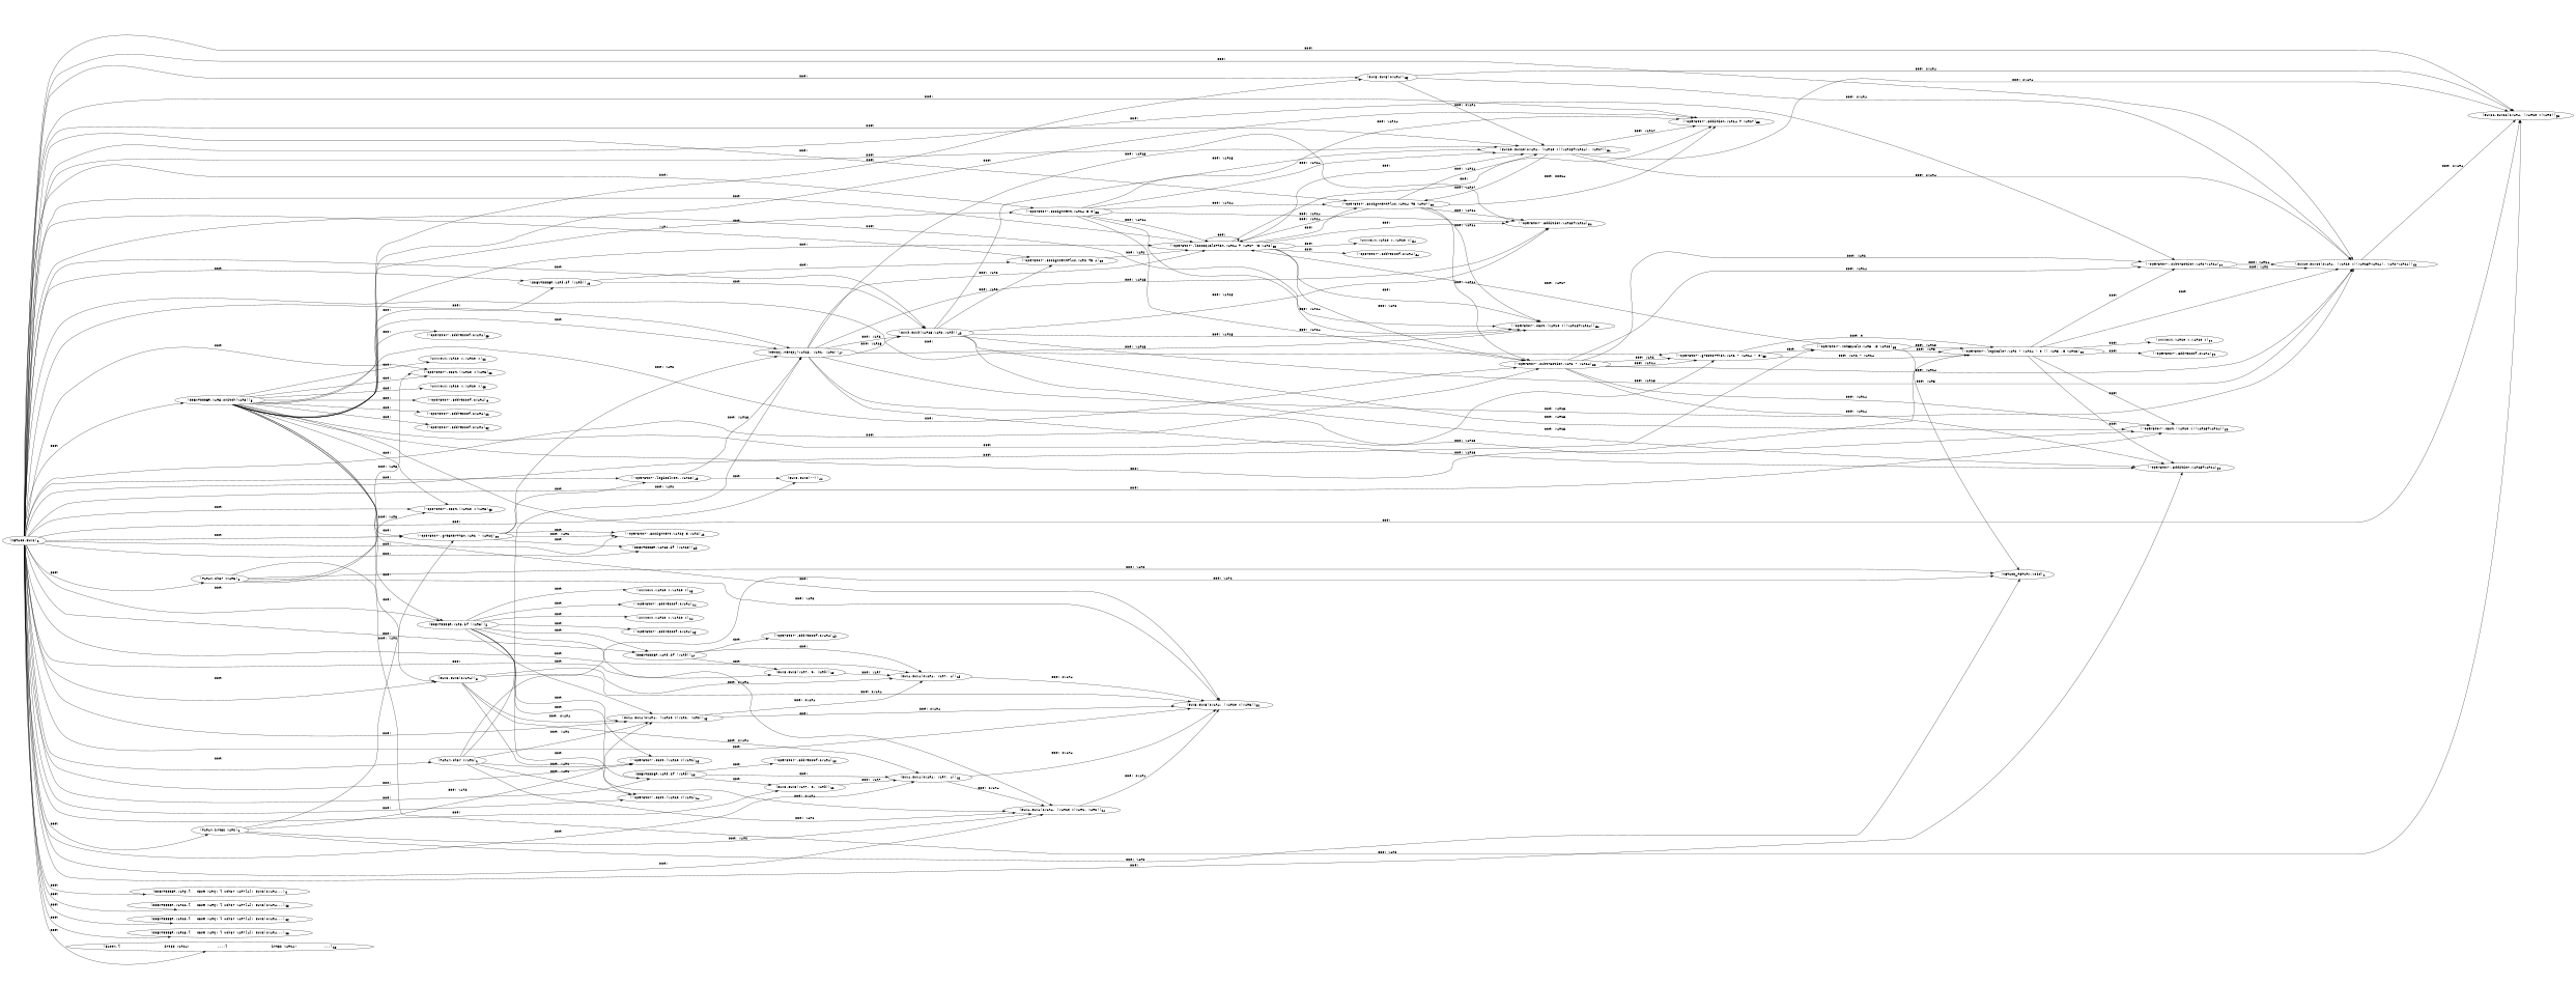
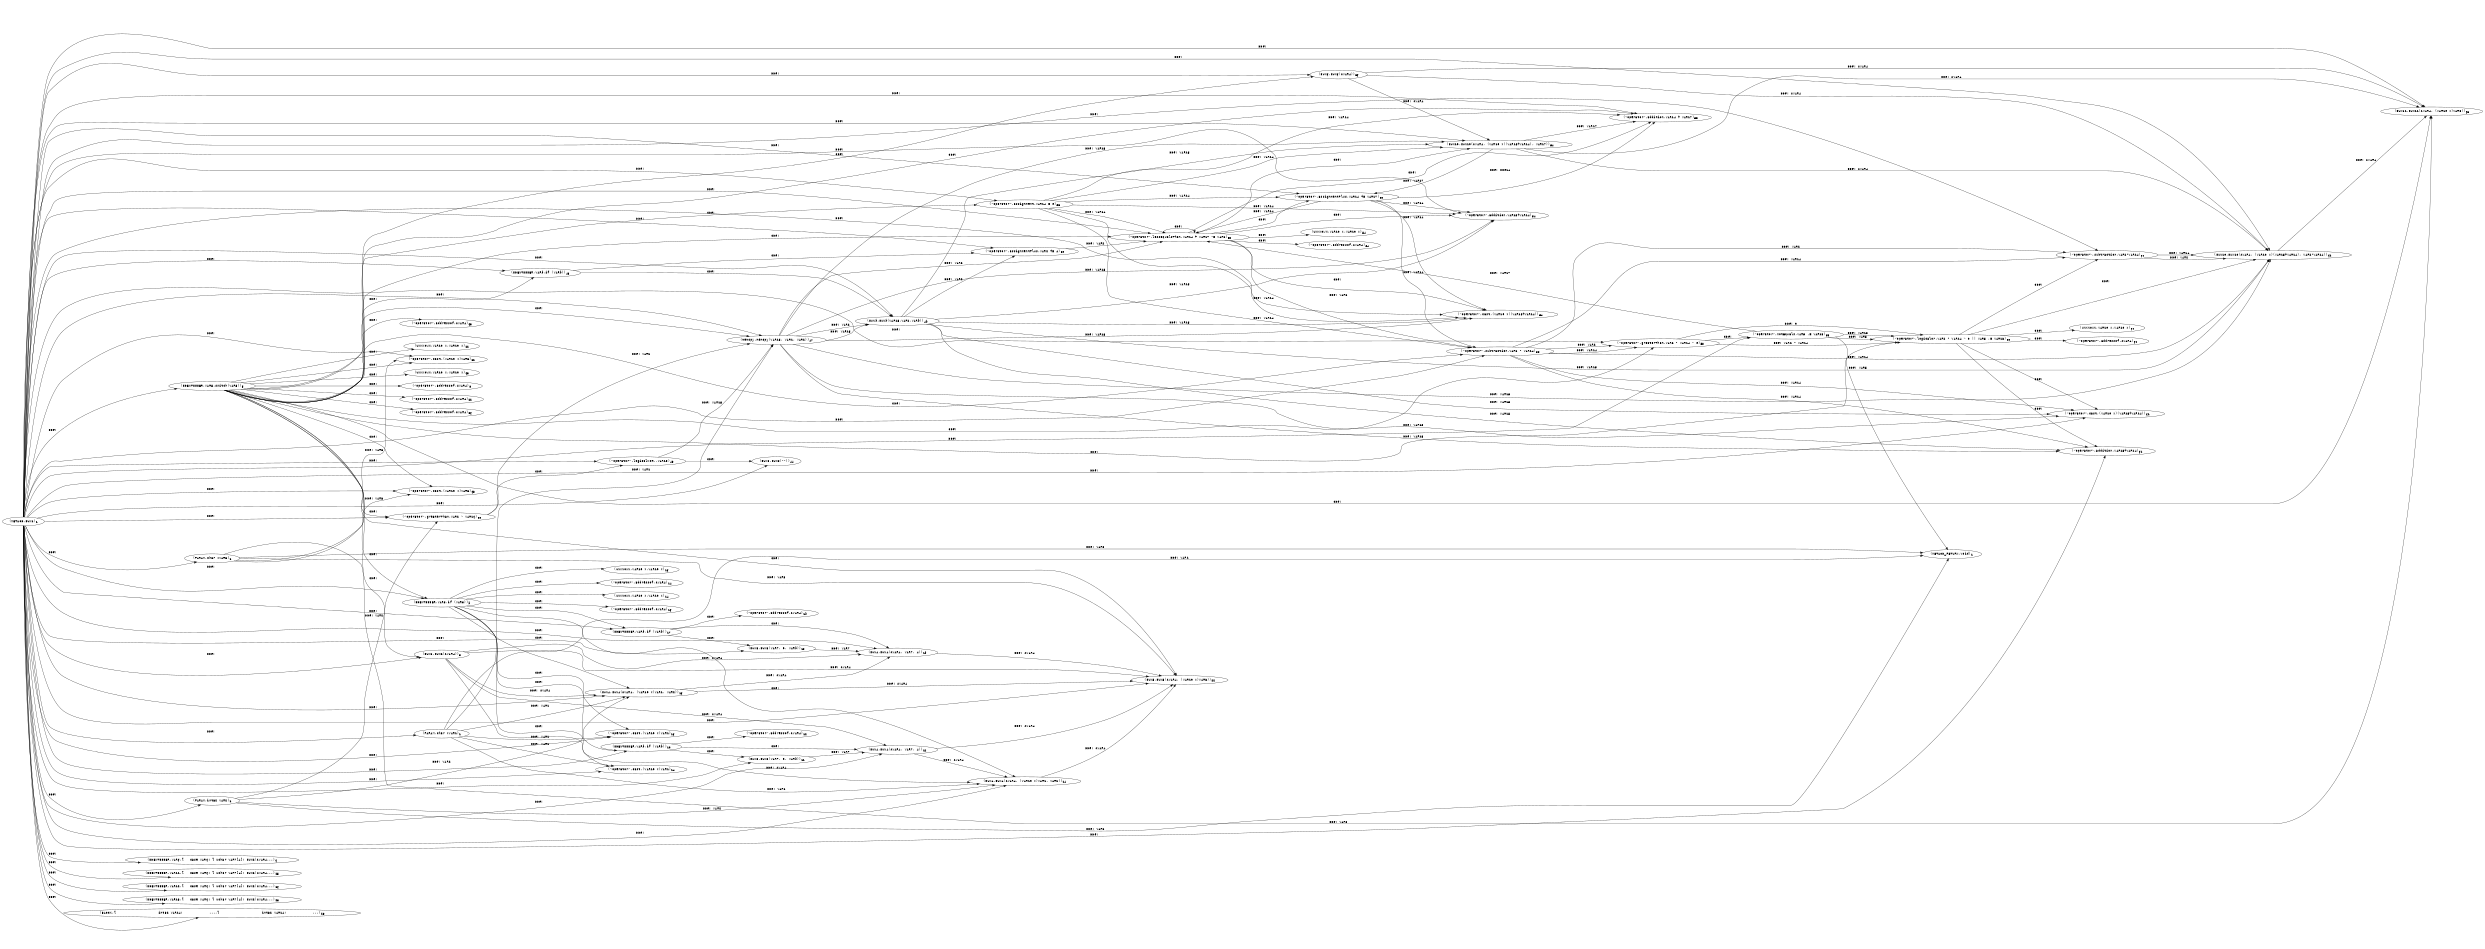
  digraph {
    fontname="DejaVu Sans Mono"
    rankdir=LR
    node [fontname="DejaVu Sans Mono"]
    edge [fontname="DejaVu Sans Mono"]
    n1 [label=<(METHOD,FUN1)<SUB>1</SUB>>]
    n2 [label=<(PARAM,char *VAR1)<SUB>1</SUB>>]
    n3 [label=<(PARAM,int32 VAR2)<SUB>1</SUB>>]
    n4 [label=<(PARAM,char *VAR3)<SUB>1</SUB>>]
    n5 [label=<(IDENTIFIER,VAR5,switch(VAR5))<SUB>5</SUB>>]
    n6 [label=<(IDENTIFIER,VAR6,{ 	  case VAR6: { 		uchar VAR7[4]; 		FUN2(&amp;VAR4...)<SUB>6</SUB>>]
    n7 [label=<(IDENTIFIER,VAR11,{ 	  case VAR6: { 		uchar VAR7[4]; 		FUN2(&amp;VAR4...)<SUB>25</SUB>>]
    n8 [label=<(IDENTIFIER,VAR12,{ 	  case VAR6: { 		uchar VAR7[4]; 		FUN2(&amp;VAR4...)<SUB>26</SUB>>]
    n9 [label=<(IDENTIFIER,VAR13,{ 	  case VAR6: { 		uchar VAR7[4]; 		FUN2(&amp;VAR4...)<SUB>28</SUB>>]
    n10 [label=<(BLOCK,{                     int32 VAR14;             ...,{                     int32 VAR14;             ...)<SUB>28</SUB>>]
    n11 [label=<(FUN2,FUN2(&amp;VAR4))<SUB>8</SUB>>]
    n12 [label=<(FUN5,FUN5(&amp;VAR4, (VAR10 *)VAR3))<SUB>22</SUB>>]
    n13 [label=<(FUN6,FUN6(&amp;VAR4))<SUB>36</SUB>>]
    n14 [label=<(memcpy,memcpy(VAR15, VAR1, VAR2))<SUB>47</SUB>>]
    n15 [label=<(FUN11,FUN11(&amp;VAR4, (VAR10 *)VAR3))<SUB>63</SUB>>]
    n16 [label=<(IDENTIFIER,VAR8,if (VAR8))<SUB>9</SUB>>]
    n17 [label=<(&lt;operator&gt;.greaterThan,VAR2 &gt; VAR16)<SUB>38</SUB>>]
    n18 [label=<(IDENTIFIER,VAR9,if (VAR9))<SUB>48</SUB>>]
    n19 [label=<(&lt;operator&gt;.lessEqualsThan,VAR14 + VAR17 &lt;= VAR2)<SUB>53</SUB>>]
    n20 [label=<(&lt;operator&gt;.assignmentPlus,VAR14 += VAR17)<SUB>53</SUB>>]
    n21 [label=<(FUN10,FUN10(&amp;VAR4, (VAR10 *)(VAR15+VAR14), VAR17))<SUB>54</SUB>>]
    n22 [label=<(FUN4,FUN4(&amp;VAR4, (VAR10 *)VAR1, VAR2))<SUB>14</SUB>>]
    n23 [label=<(&lt;operator&gt;.cast,(VAR10 *)VAR3)<SUB>22</SUB>>]
-   n24 [label=<(&lt;operator&gt;.assignment,VAR16 = VAR2)<SUB>42</SUB>>]
    n25 [label=<(FUN9,FUN9(VAR15,VAR2,VAR9))<SUB>49</SUB>>]
    n26 [label=<(&lt;operator&gt;.assignmentPlus,VAR2 += 4)<SUB>50</SUB>>]
    n27 [label=<(&lt;operator&gt;.assignment,VAR14 = 0)<SUB>53</SUB>>]
    n28 [label=<(FUN10,FUN10(&amp;VAR4, (VAR10 *)(VAR15+VAR14), VAR2-VAR14))<SUB>61</SUB>>]
    n29 [label=<(&lt;operator&gt;.cast,(VAR10 *)VAR3)<SUB>63</SUB>>]
    n30 [label=<(IDENTIFIER,VAR9,if (VAR9))<SUB>10</SUB>>]
    n31 [label=<(FUN4,FUN4(&amp;VAR4, (VAR10 *)VAR1, VAR2))<SUB>16</SUB>>]
-   n32 [label=<(IDENTIFIER,VAR15,if (VAR15))<SUB>39</SUB>>]
    n33 [label=<(&lt;operator&gt;.logicalNot,!VAR15)<SUB>43</SUB>>]
    n34 [label=<(&lt;operator&gt;.addition,VAR14 + VAR17)<SUB>53</SUB>>]
    n35 [label=<(&lt;operator&gt;.cast,(VAR10 *)(VAR15+VAR14))<SUB>54</SUB>>]
    n36 [label=<(&lt;operator&gt;.greaterThan,VAR2 - VAR14 &gt; 0)<SUB>58</SUB>>]
    n37 [label=<(&lt;operator&gt;.notEquals,VAR5 != VAR13)<SUB>58</SUB>>]
    n38 [label=<(FUN3,FUN3(VAR7, 0, VAR9))<SUB>11</SUB>>]
    n39 [label=<(FUN4,FUN4(&amp;VAR4, VAR7, 4))<SUB>12</SUB>>]
    n40 [label=<(&lt;operator&gt;.cast,(VAR10 *)VAR1)<SUB>14</SUB>>]
    n41 [label=<(IDENTIFIER,VAR9,if (VAR9))<SUB>17</SUB>>]
    n42 [label=<(FUN8,FUN8(&quot;&quot;))<SUB>44</SUB>>]
    n43 [label=<(&lt;operator&gt;.addition,VAR15+VAR14)<SUB>54</SUB>>]
    n44 [label=<(&lt;operator&gt;.subtraction,VAR2 - VAR14)<SUB>58</SUB>>]
    n45 [label=<(&lt;operator&gt;.cast,(VAR10 *)(VAR15+VAR14))<SUB>61</SUB>>]
    n46 [label=<(&lt;operator&gt;.subtraction,VAR2-VAR14)<SUB>61</SUB>>]
    n47 [label=<(&lt;operator&gt;.cast,(VAR10 *)VAR1)<SUB>16</SUB>>]
    n48 [label=<(FUN3,FUN3(VAR7, 0, VAR9))<SUB>18</SUB>>]
    n49 [label=<(FUN4,FUN4(&amp;VAR4, VAR7, 4))<SUB>19</SUB>>]
    n50 [label=<(&lt;operator&gt;.addition,VAR15+VAR14)<SUB>61</SUB>>]
    n51 [label=<(METHOD_RETURN,void)<SUB>1</SUB>>]
    n52 [label=<(&lt;operator&gt;.logicalOr,VAR2 - VAR14 &gt; 0 || VAR5 != VAR13)<SUB>58</SUB>>]
    n53 [label=<(&lt;operator&gt;.addressOf,&amp;VAR4)<SUB>8</SUB>>]
    n54 [label=<(&lt;operator&gt;.addressOf,&amp;VAR4)<SUB>22</SUB>>]
    n55 [label=<(&lt;operator&gt;.addressOf,&amp;VAR4)<SUB>36</SUB>>]
    n56 [label=<(&lt;operator&gt;.addressOf,&amp;VAR4)<SUB>63</SUB>>]
    n57 [label=<(UNKNOWN,VAR10 *,VAR10 *)<SUB>22</SUB>>]
    n58 [label=<(UNKNOWN,VAR10 *,VAR10 *)<SUB>63</SUB>>]
    n59 [label=<(&lt;operator&gt;.addressOf,&amp;VAR4)<SUB>14</SUB>>]
    n60 [label=<(UNKNOWN,VAR10 *,VAR10 *)<SUB>14</SUB>>]
    n61 [label=<(&lt;operator&gt;.addressOf,&amp;VAR4)<SUB>16</SUB>>]
    n62 [label=<(UNKNOWN,VAR10 *,VAR10 *)<SUB>16</SUB>>]
    n63 [label=<(&lt;operator&gt;.addressOf,&amp;VAR4)<SUB>54</SUB>>]
    n64 [label=<(UNKNOWN,VAR10 *,VAR10 *)<SUB>54</SUB>>]
    n65 [label=<(&lt;operator&gt;.addressOf,&amp;VAR4)<SUB>12</SUB>>]
    n66 [label=<(&lt;operator&gt;.addressOf,&amp;VAR4)<SUB>19</SUB>>]
    n67 [label=<(&lt;operator&gt;.addressOf,&amp;VAR4)<SUB>61</SUB>>]
    n68 [label=<(UNKNOWN,VAR10 *,VAR10 *)<SUB>61</SUB>>]
    n1 -> n2 [label="DDG: "]
    n1 -> n3 [label="DDG: "]
    n1 -> n4 [label="DDG: "]
    n1 -> n5 [label="DDG: "]
    n1 -> n6 [label="DDG: "]
    n1 -> n7 [label="DDG: "]
    n1 -> n8 [label="DDG: "]
    n1 -> n9 [label="DDG: "]
    n1 -> n10 [label="DDG: "]
    n1 -> n11 [label="DDG: "]
    n1 -> n12 [label="DDG: "]
    n1 -> n13 [label="DDG: "]
    n1 -> n14 [label="DDG: "]
    n1 -> n15 [label="DDG: "]
    n1 -> n16 [label="DDG: "]
    n1 -> n17 [label="DDG: "]
    n1 -> n18 [label="DDG: "]
    n1 -> n19 [label="DDG: "]
    n1 -> n20 [label="DDG: "]
    n1 -> n21 [label="DDG: "]
    n1 -> n22 [label="DDG: "]
    n1 -> n23 [label="DDG: "]
-   n1 -> n24 [label="DDG: "]
    n1 -> n25 [label="DDG: "]
-   n1 -> n26 [label="VAR: "]
+   n1 -> n26 [label="DDG: "]
    n1 -> n27 [label="DDG: "]
    n1 -> n28 [label="DDG: "]
    n1 -> n29 [label="DDG: "]
    n1 -> n30 [label="DDG: "]
    n1 -> n31 [label="DDG: "]
-   n1 -> n32 [label="DDG: "]
    n1 -> n33 [label="DDG: "]
    n1 -> n34 [label="DDG: "]
    n1 -> n35 [label="DDG: "]
    n1 -> n36 [label="DDG: "]
    n1 -> n37 [label="DDG: "]
    n1 -> n38 [label="DDG: "]
    n1 -> n39 [label="DDG: "]
    n1 -> n40 [label="DDG: "]
    n1 -> n41 [label="DDG: "]
    n1 -> n42 [label="DDG: "]
    n1 -> n43 [label="DDG: "]
    n1 -> n44 [label="DDG: "]
    n1 -> n45 [label="DDG: "]
    n1 -> n46 [label="DDG: "]
    n1 -> n47 [label="DDG: "]
    n1 -> n48 [label="DDG: "]
    n1 -> n49 [label="DDG: "]
    n1 -> n50 [label="DDG: "]
    n2 -> n14 [label="DDG: VAR1"]
    n2 -> n22 [label="DDG: VAR1"]
    n2 -> n31 [label="DDG: VAR1"]
    n2 -> n40 [label="DDG: VAR1"]
    n2 -> n47 [label="DDG: VAR1"]
    n2 -> n51 [label="DDG: VAR1"]
    n3 -> n17 [label="DDG: VAR2"]
    n3 -> n22 [label="DDG: VAR2"]
    n3 -> n31 [label="DDG: VAR2"]
    n3 -> n51 [label="DDG: VAR2"]
    n4 -> n12 [label="DDG: VAR3"]
    n4 -> n15 [label="DDG: VAR3"]
    n4 -> n23 [label="DDG: VAR3"]
    n4 -> n29 [label="DDG: VAR3"]
    n4 -> n51 [label="DDG: VAR3"]
    n5 -> n11 [label="CDG: "]
    n5 -> n12 [label="CDG: "]
    n5 -> n13 [label="CDG: "]
    n5 -> n14 [label="CDG: "]
    n5 -> n15 [label="CDG: "]
    n5 -> n16 [label="CDG: "]
    n5 -> n17 [label="CDG: "]
    n5 -> n18 [label="CDG: "]
    n5 -> n19 [label="CDG: "]
    n5 -> n23 [label="CDG: "]
    n5 -> n27 [label="CDG: "]
    n5 -> n29 [label="CDG: "]
    n5 -> n34 [label="CDG: "]
    n5 -> n36 [label="CDG: "]
    n5 -> n44 [label="CDG: "]
    n5 -> n52 [label="CDG: "]
    n5 -> n53 [label="CDG: "]
    n5 -> n54 [label="CDG: "]
    n5 -> n55 [label="CDG: "]
    n5 -> n56 [label="CDG: "]
    n5 -> n57 [label="CDG: "]
    n5 -> n58 [label="CDG: "]
    n11 -> n12 [label="DDG: &amp;VAR4"]
    n11 -> n22 [label="DDG: &amp;VAR4"]
    n11 -> n31 [label="DDG: &amp;VAR4"]
    n11 -> n39 [label="DDG: &amp;VAR4"]
    n11 -> n49 [label="DDG: &amp;VAR4"]
    n13 -> n15 [label="DDG: &amp;VAR4"]
    n13 -> n21 [label="DDG: &amp;VAR4"]
    n13 -> n28 [label="DDG: &amp;VAR4"]
    n14 -> n19 [label="DDG: VAR2"]
    n14 -> n21 [label="DDG: VAR15"]
    n14 -> n25 [label="DDG: VAR15"]
    n14 -> n25 [label="DDG: VAR2"]
    n14 -> n28 [label="DDG: VAR15"]
    n14 -> n35 [label="DDG: VAR15"]
    n14 -> n43 [label="DDG: VAR15"]
    n14 -> n45 [label="DDG: VAR15"]
    n14 -> n50 [label="DDG: VAR15"]
    n16 -> n22 [label="CDG: "]
    n16 -> n30 [label="CDG: "]
    n16 -> n31 [label="CDG: "]
    n16 -> n40 [label="CDG: "]
    n16 -> n41 [label="CDG: "]
    n16 -> n47 [label="CDG: "]
    n16 -> n59 [label="CDG: "]
    n16 -> n60 [label="CDG: "]
    n16 -> n61 [label="CDG: "]
    n16 -> n62 [label="CDG: "]
    n17 -> n14 [label="DDG: VAR2"]
-   n17 -> n24 [label="DDG: VAR2"]
-   n17 -> n24 [label="CDG: "]
-   n17 -> n32 [label="CDG: "]
    n17 -> n33 [label="CDG: "]
    n18 -> n25 [label="CDG: "]
    n18 -> n26 [label="CDG: "]
    n19 -> n19 [label="CDG: "]
    n19 -> n20 [label="CDG: "]
    n19 -> n21 [label="CDG: "]
    n19 -> n34 [label="CDG: "]
    n19 -> n35 [label="CDG: "]
    n19 -> n43 [label="CDG: "]
    n19 -> n44 [label="DDG: VAR2"]
    n19 -> n63 [label="CDG: "]
    n19 -> n64 [label="CDG: "]
    n20 -> n19 [label="DDG: VAR14"]
-   n20 -> n21 [label="DDG: VAR14"]
    n20 -> n34 [label="DDG: CDG14"]
    n20 -> n35 [label="DDG: VAR14"]
    n20 -> n43 [label="DDG: VAR14"]
    n20 -> n44 [label="DDG: VAR14"]
    n21 -> n15 [label="DDG: &amp;VAR4"]
    n21 -> n20 [label="DDG: VAR17"]
    n21 -> n28 [label="DDG: &amp;VAR4"]
    n21 -> n34 [label="DDG: VAR17"]
    n22 -> n12 [label="DDG: &amp;VAR4"]
    n25 -> n21 [label="DDG: VAR15"]
    n25 -> n26 [label="DDG: VAR2"]
    n25 -> n28 [label="DDG: VAR15"]
    n25 -> n35 [label="DDG: VAR15"]
    n25 -> n43 [label="DDG: VAR15"]
    n25 -> n45 [label="DDG: VAR15"]
    n25 -> n50 [label="DDG: VAR15"]
    n26 -> n19 [label="DDG: VAR2"]
    n27 -> n19 [label="DDG: VAR14"]
    n27 -> n20 [label="DDG: VAR14"]
    n27 -> n21 [label="DDG: VAR14"]
    n27 -> n34 [label="DDG: VAR14"]
    n27 -> n35 [label="DDG: VAR14"]
    n27 -> n43 [label="DDG: VAR14"]
    n27 -> n44 [label="DDG: VAR14"]
    n28 -> n15 [label="DDG: &amp;VAR4"]
    n30 -> n38 [label="CDG: "]
    n30 -> n39 [label="CDG: "]
    n30 -> n65 [label="CDG: "]
    n31 -> n12 [label="DDG: &amp;VAR4"]
    n31 -> n49 [label="DDG: &amp;VAR4"]
    n33 -> n14 [label="DDG: VAR15"]
    n33 -> n42 [label="CDG: "]
    n36 -> n37 [label="CDG: "]
    n36 -> n52 [label="DDG: VAR2 - VAR14"]
    n36 -> n52 [label="DDG: 0"]
    n37 -> n19 [label="DDG: VAR17"]
    n37 -> n51 [label="DDG: VAR5"]
    n37 -> n52 [label="DDG: VAR5"]
    n37 -> n52 [label="DDG: VAR13"]
    n38 -> n39 [label="DDG: VAR7"]
    n39 -> n12 [label="DDG: &amp;VAR4"]
    n39 -> n22 [label="DDG: &amp;VAR4"]
    n41 -> n48 [label="CDG: "]
    n41 -> n49 [label="CDG: "]
    n41 -> n66 [label="CDG: "]
    n44 -> n28 [label="DDG: VAR14"]
    n44 -> n36 [label="DDG: VAR2"]
    n44 -> n36 [label="DDG: VAR14"]
    n44 -> n45 [label="DDG: VAR14"]
    n44 -> n46 [label="DDG: VAR2"]
    n44 -> n46 [label="DDG: VAR14"]
    n44 -> n50 [label="DDG: VAR14"]
    n46 -> n28 [label="DDG: VAR2"]
    n46 -> n28 [label="DDG: VAR14"]
    n48 -> n49 [label="DDG: VAR7"]
    n49 -> n12 [label="DDG: &amp;VAR4"]
    n52 -> n28 [label="CDG: "]
    n52 -> n45 [label="CDG: "]
    n52 -> n46 [label="CDG: "]
    n52 -> n50 [label="CDG: "]
    n52 -> n67 [label="CDG: "]
    n52 -> n68 [label="CDG: "]
  }
